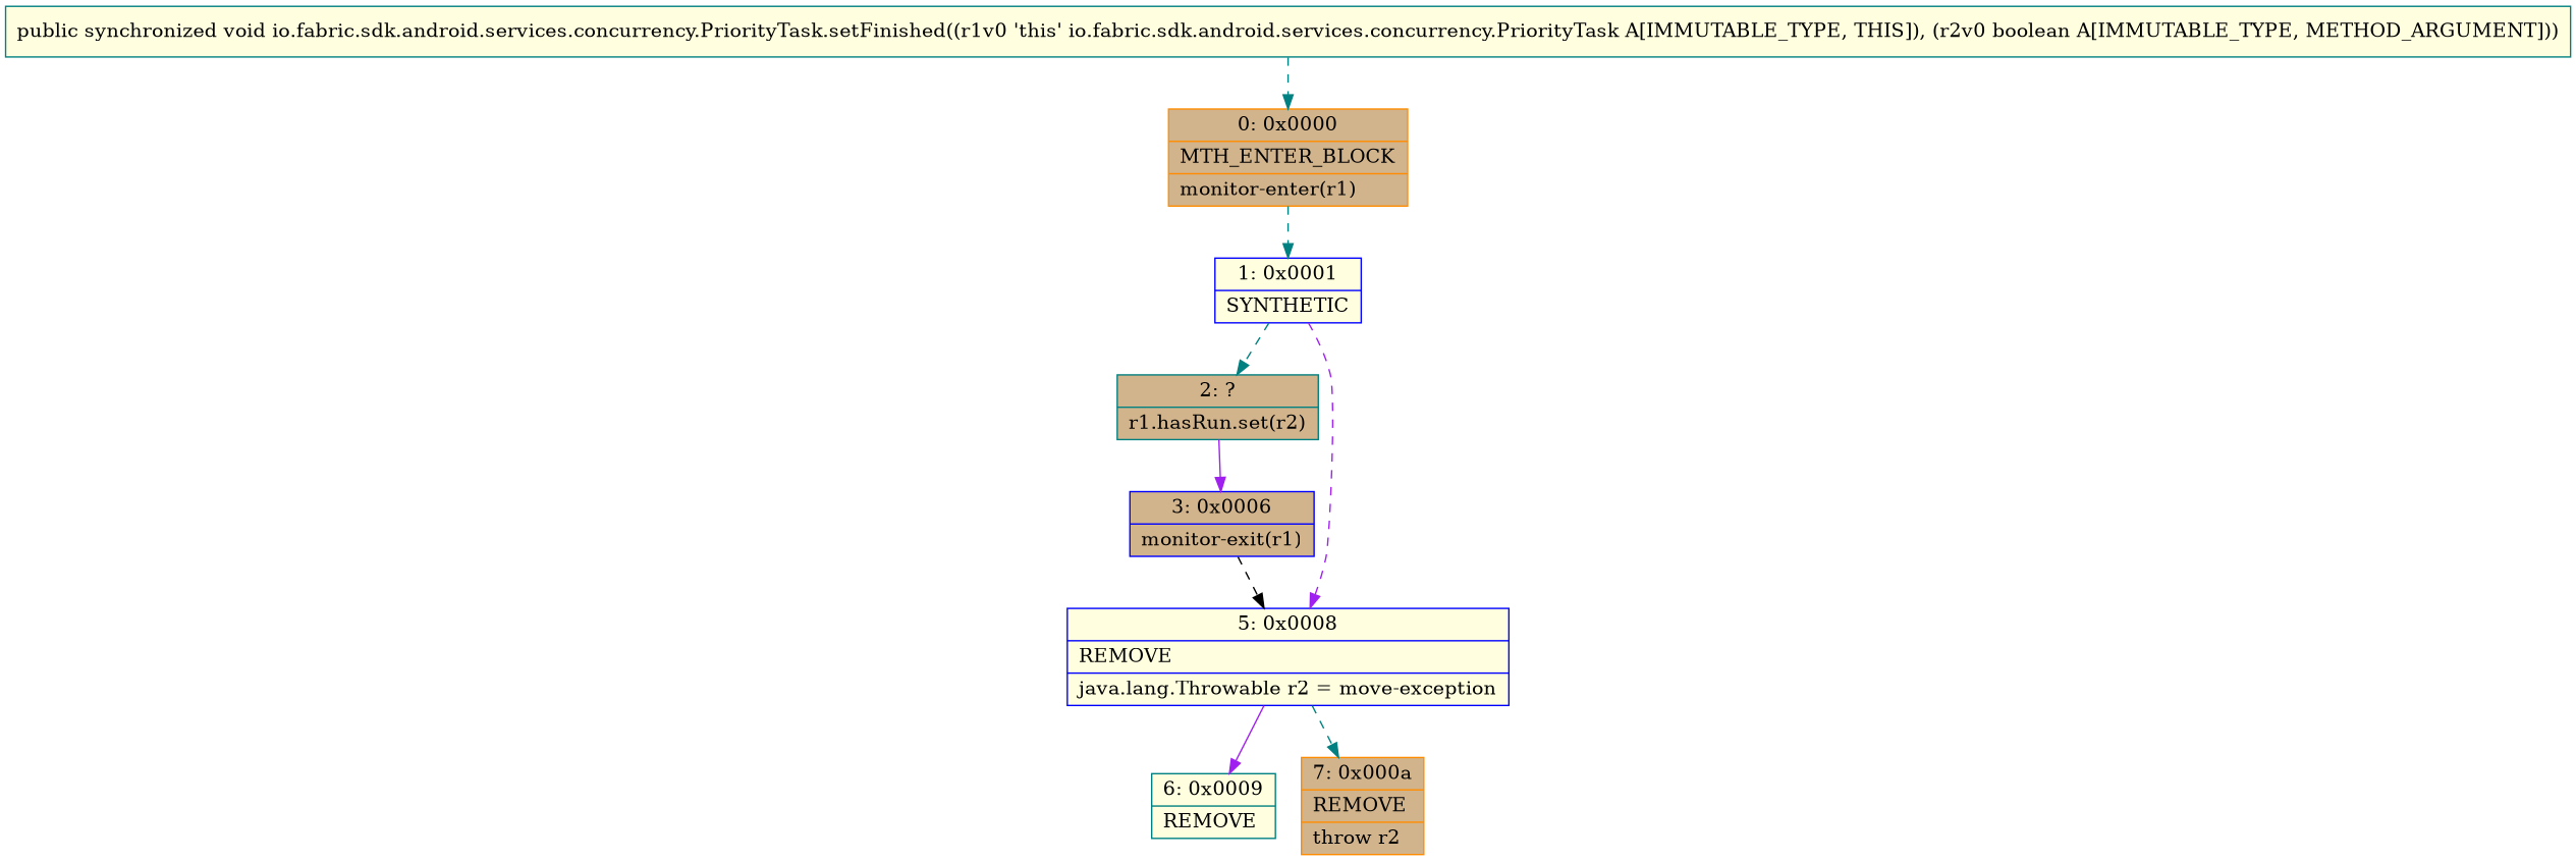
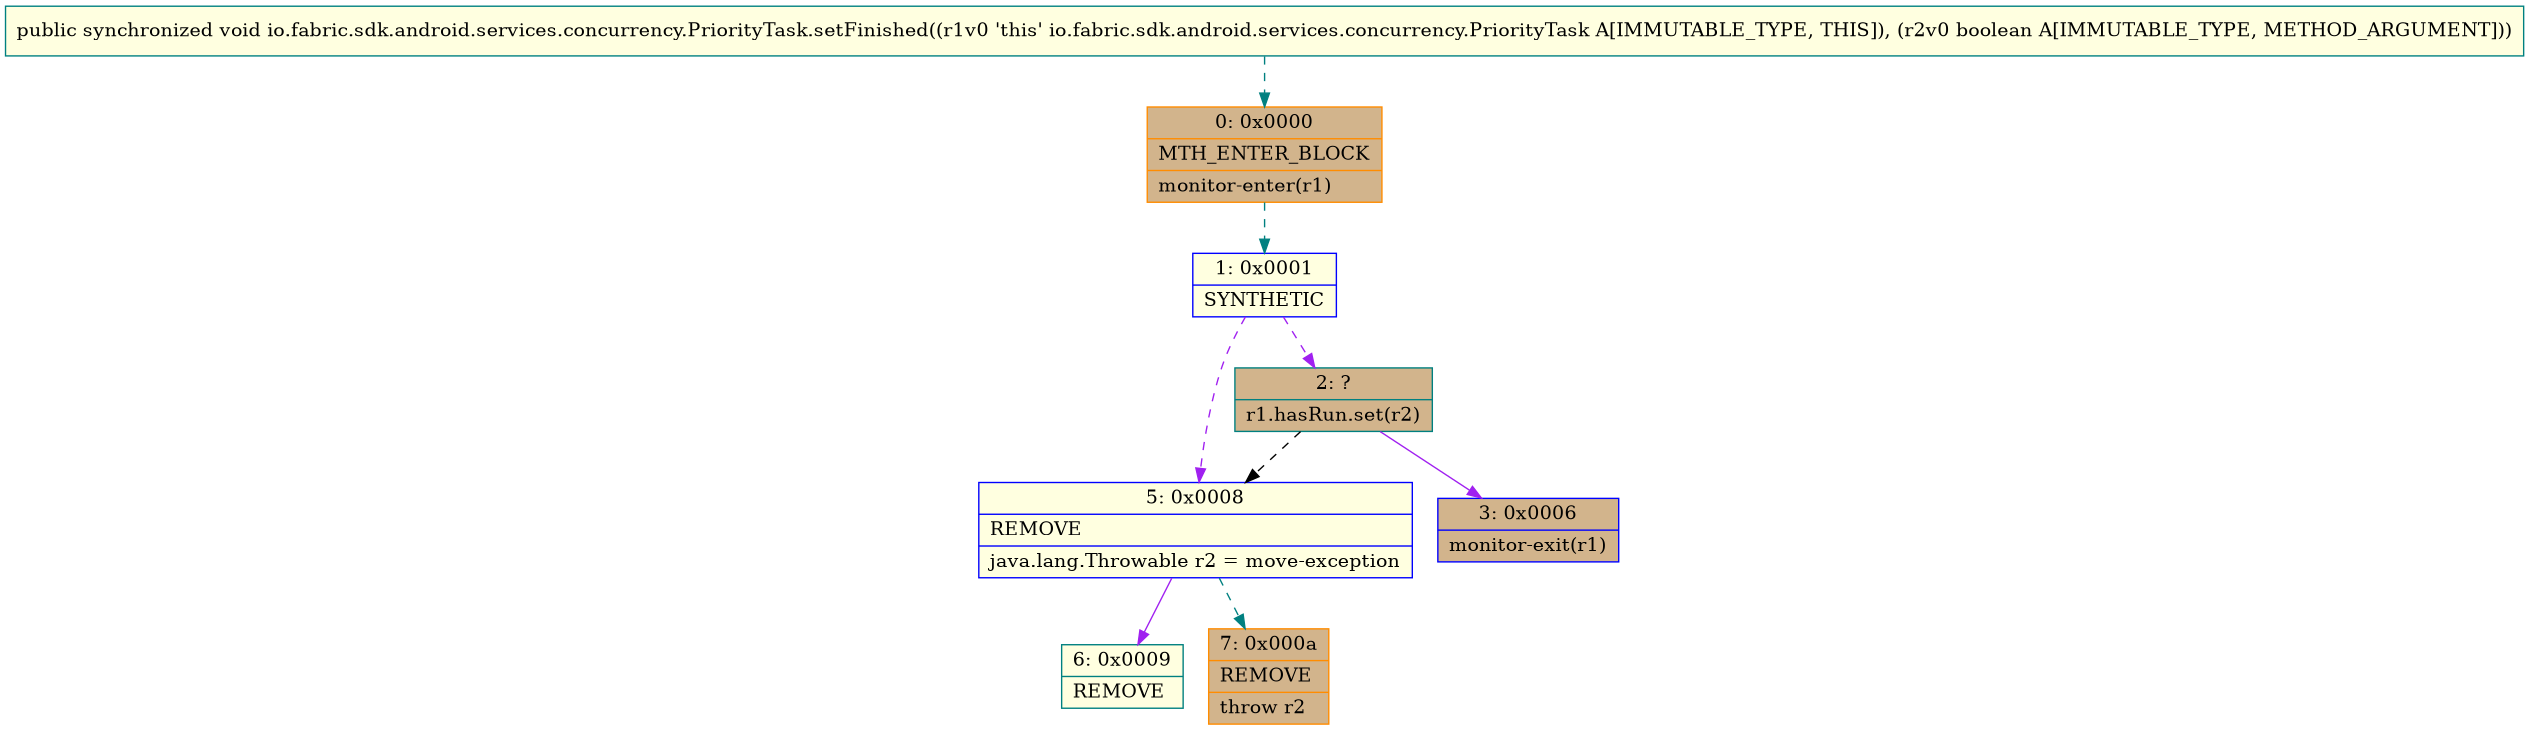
  digraph {
    node [color=blue fillcolor=tan shape=record style=filled]
    edge [color=teal style=dashed]
    n1 [color=darkorange label="{0\:\ 0x0000|MTH_ENTER_BLOCK\l|monitor\-enter(r1)\l}"]
    n2 [fillcolor=lightyellow label="{1\:\ 0x0001|SYNTHETIC\l}"]
    n3 [color=teal label="{2\:\ ?|r1.hasRun.set(r2)\l}"]
    n4 [fillcolor=lightyellow label="{5\:\ 0x0008|REMOVE\l|java.lang.Throwable r2 = move\-exception\l}"]
    n5 [label="{3\:\ 0x0006|monitor\-exit(r1)\l}"]
    n6 [color=teal fillcolor=lightyellow label="{6\:\ 0x0009|REMOVE\l}"]
    n7 [color=darkorange label="{7\:\ 0x000a|REMOVE\l|throw r2\l}"]
    n8 [color=teal fillcolor=lightyellow label="{public synchronized void io.fabric.sdk.android.services.concurrency.PriorityTask.setFinished((r1v0 'this' io.fabric.sdk.android.services.concurrency.PriorityTask A[IMMUTABLE_TYPE, THIS]), (r2v0 boolean A[IMMUTABLE_TYPE, METHOD_ARGUMENT])) }"]
    n1 -> n2
-   n2 -> n3
+   n2 -> n3 [color=purple]
    n2 -> n4 [color=purple]
-   n5 -> n4 [color=black]
+   n3 -> n4 [color=black]
    n3 -> n5 [color=purple style=solid]
    n4 -> n6 [color=purple style=solid]
    n4 -> n7
    n8 -> n1
  }
